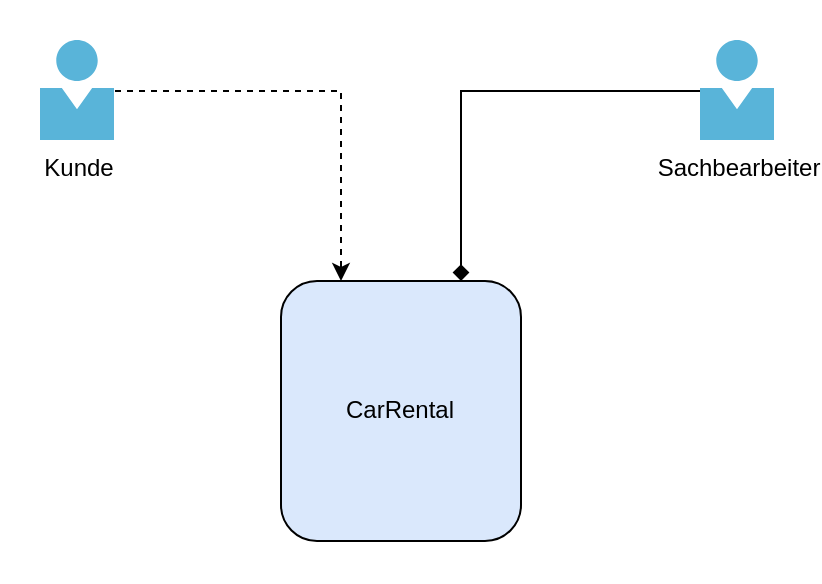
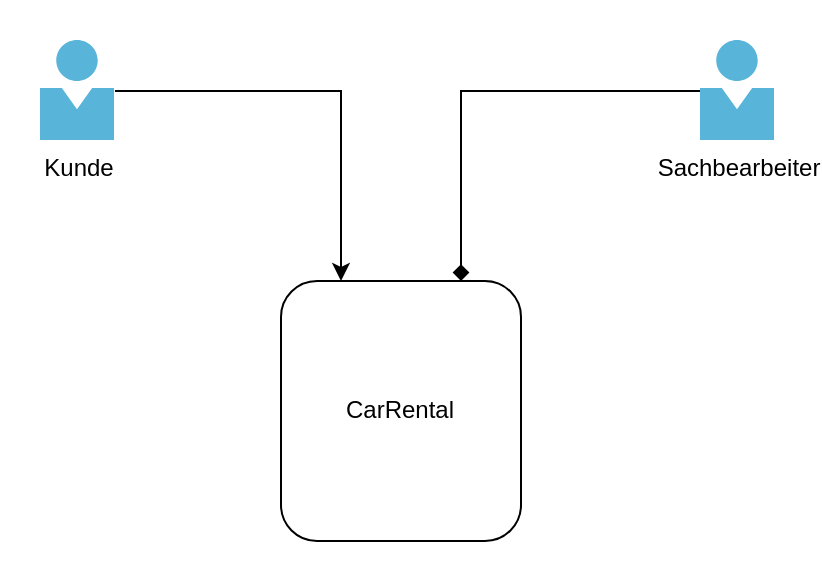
  <mxCell id="0" />
  <mxCell id="1" parent="0" />
- <mxCell id="2" value="CarRental" style="rounded=1;whiteSpace=wrap;html=1;fillColor=#dae8fc;" parent="1" vertex="1"><mxGeometry x="140" y="140" width="120" height="130" as="geometry" /></mxCell>
+ <mxCell id="2" value="CarRental" style="rounded=1;whiteSpace=wrap;html=1;" parent="1" vertex="1"><mxGeometry x="140" y="140" width="120" height="130" as="geometry" /></mxCell>
  <mxCell id="3" style="edgeStyle=orthogonalEdgeStyle;rounded=0;orthogonalLoop=1;jettySize=auto;html=1;entryX=0.75;entryY=0;entryDx=0;entryDy=0;endArrow=diamond;" parent="1" source="4" target="2" edge="1"><mxGeometry relative="1" as="geometry"><Array as="points"><mxPoint x="230" y="45" /></Array></mxGeometry></mxCell>
  <mxCell id="4" value="Sachbearbeiter" style="sketch=0;aspect=fixed;html=1;points=[];align=center;image;fontSize=12;image=img/lib/mscae/Person.svg;" parent="1" vertex="1"><mxGeometry x="350" y="20" width="37" height="50" as="geometry" /></mxCell>
- <mxCell id="5" style="edgeStyle=orthogonalEdgeStyle;rounded=0;orthogonalLoop=1;jettySize=auto;html=1;entryX=0.25;entryY=0;entryDx=0;entryDy=0;dashed=1;" parent="1" source="6" target="2" edge="1"><mxGeometry relative="1" as="geometry" /></mxCell>
+ <mxCell id="5" style="edgeStyle=orthogonalEdgeStyle;rounded=0;orthogonalLoop=1;jettySize=auto;html=1;entryX=0.25;entryY=0;entryDx=0;entryDy=0;" parent="1" source="6" target="2" edge="1"><mxGeometry relative="1" as="geometry" /></mxCell>
  <mxCell id="6" value="Kunde" style="sketch=0;aspect=fixed;html=1;points=[];align=center;image;fontSize=12;image=img/lib/mscae/Person.svg;" parent="1" vertex="1"><mxGeometry x="20" y="20" width="37" height="50" as="geometry" /></mxCell>
